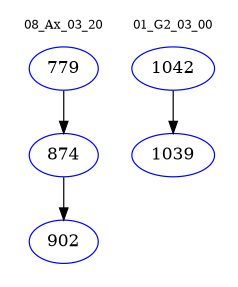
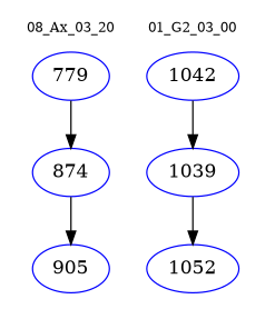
  digraph {
    node [color=blue]
    edge [color=black]
    n1 [label=779]
    n2 [label=874]
-   n3 [label=902]
+   n3 [label=905]
    n4 [label=1042]
    n5 [label=1039]
+   n6 [label=1052]
    subgraph cluster_1 {
      color=white
      fontsize=10
      label="08_Ax_03_20"
      n1
      n2
      n3
    }
    subgraph cluster_2 {
      color=white
      fontsize=10
      label="01_G2_03_00"
      n4
      n5
+     n6
    }
    n1 -> n2
    n2 -> n3
    n4 -> n5
+   n5 -> n6
  }
